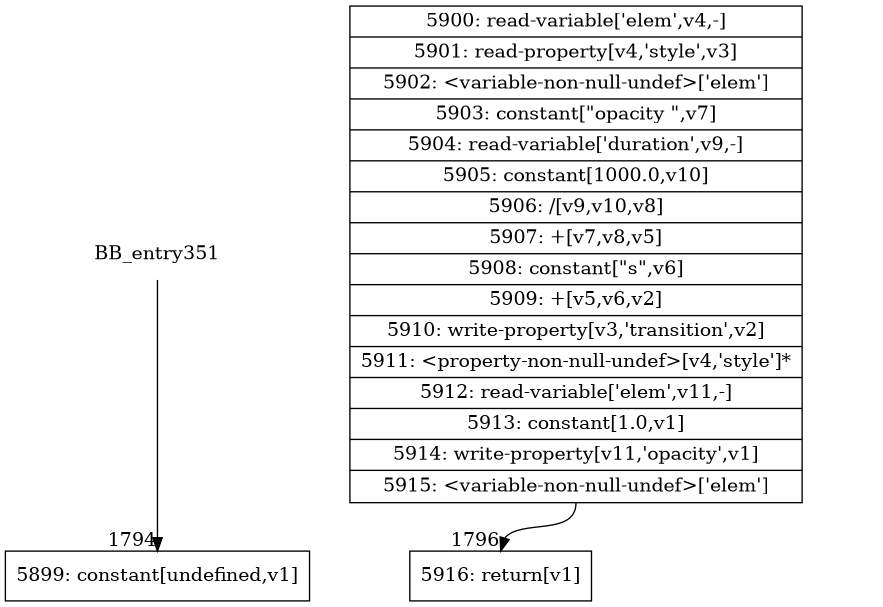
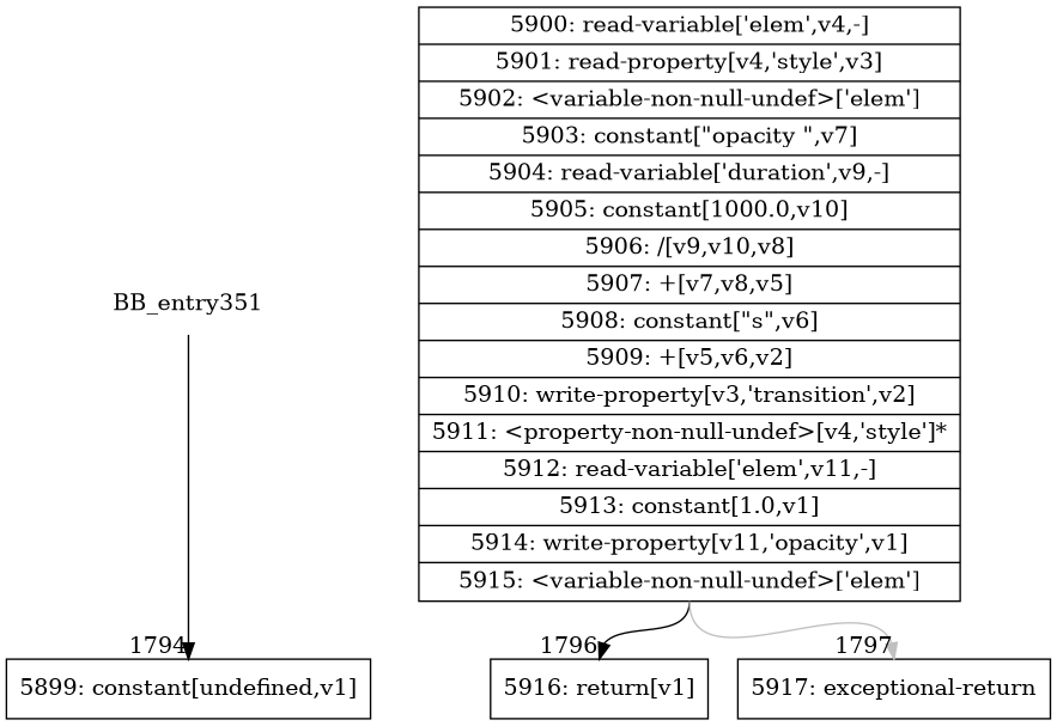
  digraph {
    rankdir=TD
    node [shape=record]
    edge [headport=n tailport=s]
    n1 [label=BB_entry351 shape=none]
    n2 [label="{5899: constant[undefined,v1]}"]
    n3 [label="{5900: read-variable['elem',v4,-]|5901: read-property[v4,'style',v3]|5902: \<variable-non-null-undef\>['elem']|5903: constant[\"opacity \",v7]|5904: read-variable['duration',v9,-]|5905: constant[1000.0,v10]|5906: /[v9,v10,v8]|5907: +[v7,v8,v5]|5908: constant[\"s\",v6]|5909: +[v5,v6,v2]|5910: write-property[v3,'transition',v2]|5911: \<property-non-null-undef\>[v4,'style']*|5912: read-variable['elem',v11,-]|5913: constant[1.0,v1]|5914: write-property[v11,'opacity',v1]|5915: \<variable-non-null-undef\>['elem']}"]
    n4 [label="{5916: return[v1]}"]
+   n5 [label="{5917: exceptional-return}"]
    n1 -> n2 [headlabel="    1794"]
    n3 -> n4 [headlabel="      1796"]
+   n3 -> n5 [color=gray headlabel="      1797"]
  }
